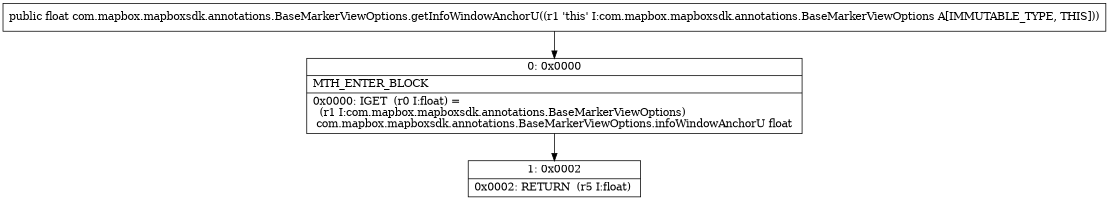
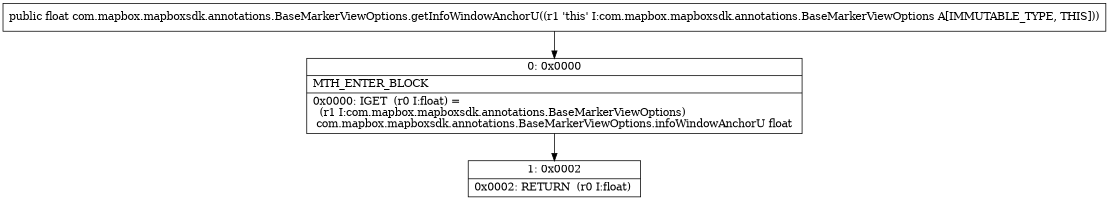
  digraph {
    node [shape=record]
    n1 [label="{0\:\ 0x0000|MTH_ENTER_BLOCK\l|0x0000: IGET  (r0 I:float) = \l  (r1 I:com.mapbox.mapboxsdk.annotations.BaseMarkerViewOptions)\l com.mapbox.mapboxsdk.annotations.BaseMarkerViewOptions.infoWindowAnchorU float \l}"]
-   n2 [label="{1\:\ 0x0002|0x0002: RETURN  (r5 I:float) \l}"]
+   n2 [label="{1\:\ 0x0002|0x0002: RETURN  (r0 I:float) \l}"]
    n3 [label="{public float com.mapbox.mapboxsdk.annotations.BaseMarkerViewOptions.getInfoWindowAnchorU((r1 'this' I:com.mapbox.mapboxsdk.annotations.BaseMarkerViewOptions A[IMMUTABLE_TYPE, THIS])) }"]
    n1 -> n2
    n3 -> n1
  }
